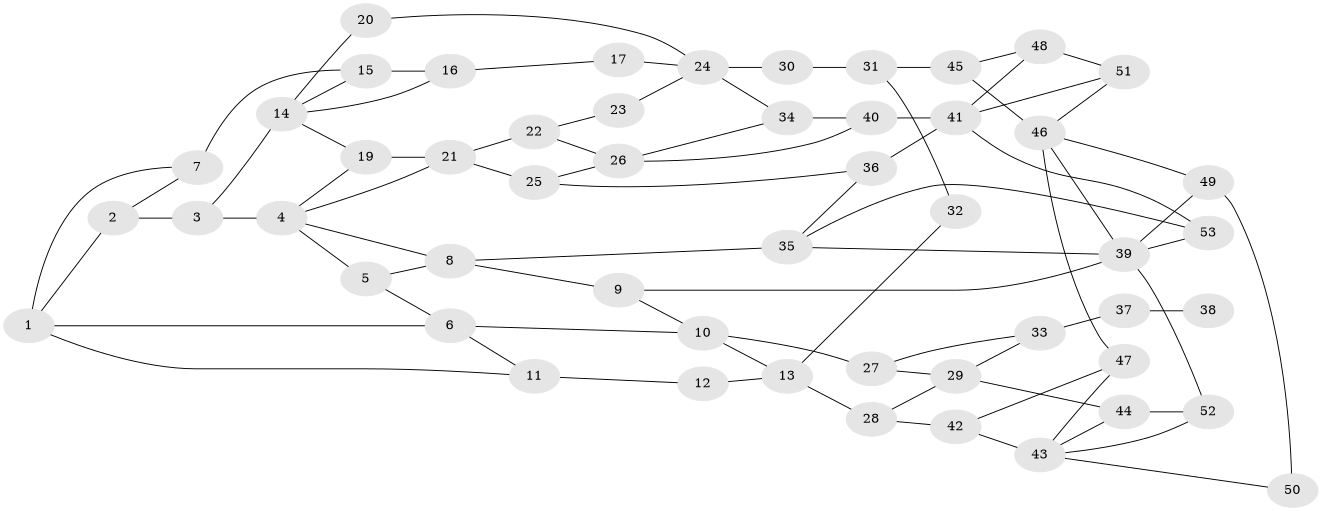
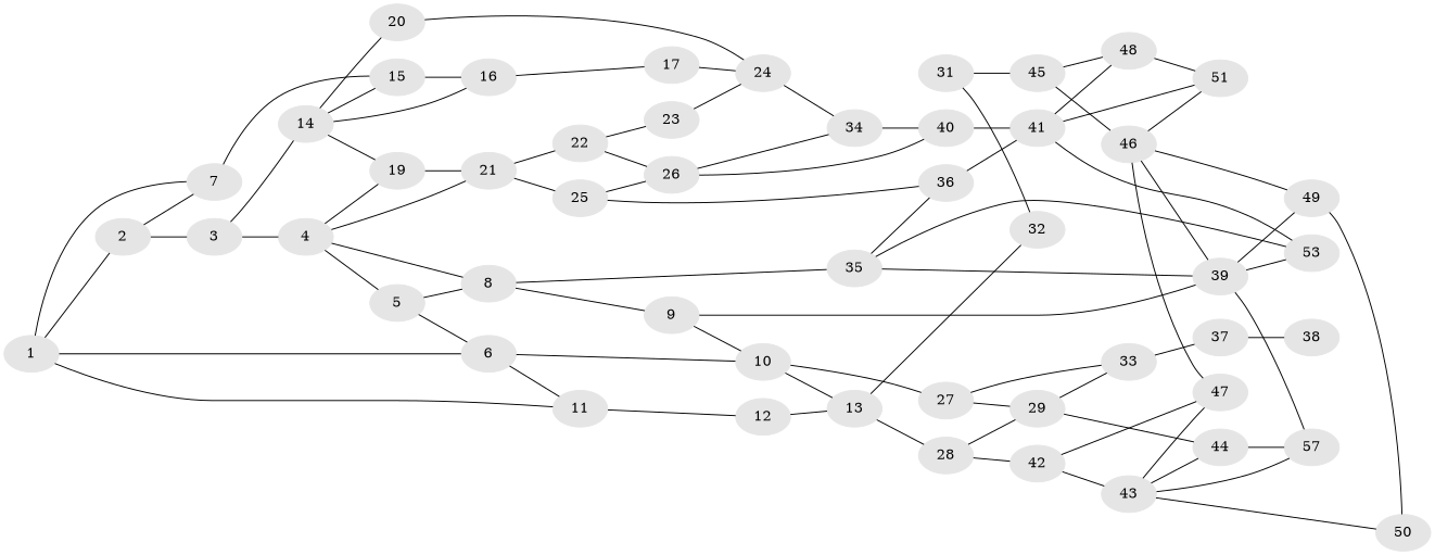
  graph {
    rankdir=LR
    node [color=gray90 style=filled]
    edge [weight=1.0]
    1
    2
    6
    7
    11
    3
    10
    15
    12
    4
    14
    5
    8
    19
    21
    16
    20
    9
    35
    22
    25
    13
    27
    39
    36
    53
    49
-   52
+   52 [label=57]
    28
    32
    29
    33
    42
    17
    24
-   30
    34
    23
    26
    40
    31
    41
    44
    37
    43
    47
    45
    48
    46
    38
    51
    50
    1 -- 2
    1 -- 6 [weight=2.0]
    1 -- 7
    1 -- 11
    2 -- 7
    2 -- 3
    6 -- 11
    6 -- 10
    7 -- 15
    11 -- 12
    3 -- 4 [weight=2.0]
    3 -- 14
    10 -- 13
    10 -- 27 [weight=2.0]
    15 -- 16
    12 -- 13
    4 -- 5
    4 -- 8
    4 -- 19
    4 -- 21
    14 -- 15
    14 -- 19
    14 -- 16
    14 -- 20 [weight=2.0]
    5 -- 6
    5 -- 8
    8 -- 9
    8 -- 35
    19 -- 21
    21 -- 22 [weight=2.0]
    21 -- 25
    16 -- 17
    20 -- 24
    9 -- 10 [weight=2.0]
    9 -- 39
    35 -- 39
    35 -- 36
    35 -- 53
    22 -- 23 [weight=2.0]
    22 -- 26 [weight=2.0]
    25 -- 36
    25 -- 26 [weight=2.0]
    13 -- 28
    13 -- 32 [weight=2.0]
    27 -- 29
    27 -- 33 [weight=2.0]
    39 -- 53
    39 -- 49
    39 -- 52
    36 -- 41
    49 -- 50
    28 -- 29
    28 -- 42
    29 -- 33 [weight=2.0]
    29 -- 44
    33 -- 37 [weight=2.0]
    42 -- 43
    42 -- 47
    17 -- 24
-   24 -- 30 [weight=2.0]
    24 -- 34
-   30 -- 31
    34 -- 40
    23 -- 24
    26 -- 34
    26 -- 40
    40 -- 41 [weight=2.0]
    31 -- 32
    31 -- 45
    41 -- 53
    41 -- 48
    41 -- 51
    44 -- 52
    37 -- 38
    43 -- 52
    43 -- 44
    43 -- 47
    43 -- 50 [weight=2.0]
    45 -- 48
    45 -- 46 [weight=2.0]
    48 -- 51 [weight=2.0]
    46 -- 39 [weight=2.0]
    46 -- 49
    46 -- 47
    46 -- 51
  }
